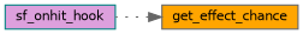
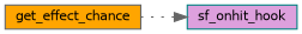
  digraph {
    rankdir=RL
    node [fontname=Helvetica fontsize=10 shape=box style=filled]
    n1 [color=gray40 fillcolor=orange fontcolor=black height=0.2 label=get_effect_chance width=0.4]
    n2 [color=teal fillcolor=plum height=0.2 label=sf_onhit_hook width=0.4]
-   n1 -> n2 [color=gray40 dir=back fontname=Helvetica fontsize=10 labelfontname=Helvetica labelfontsize=10 style=dotted]
+   n2 -> n1 [color=gray40 dir=back fontname=Helvetica fontsize=10 labelfontname=Helvetica labelfontsize=10 style=dotted]
  }
